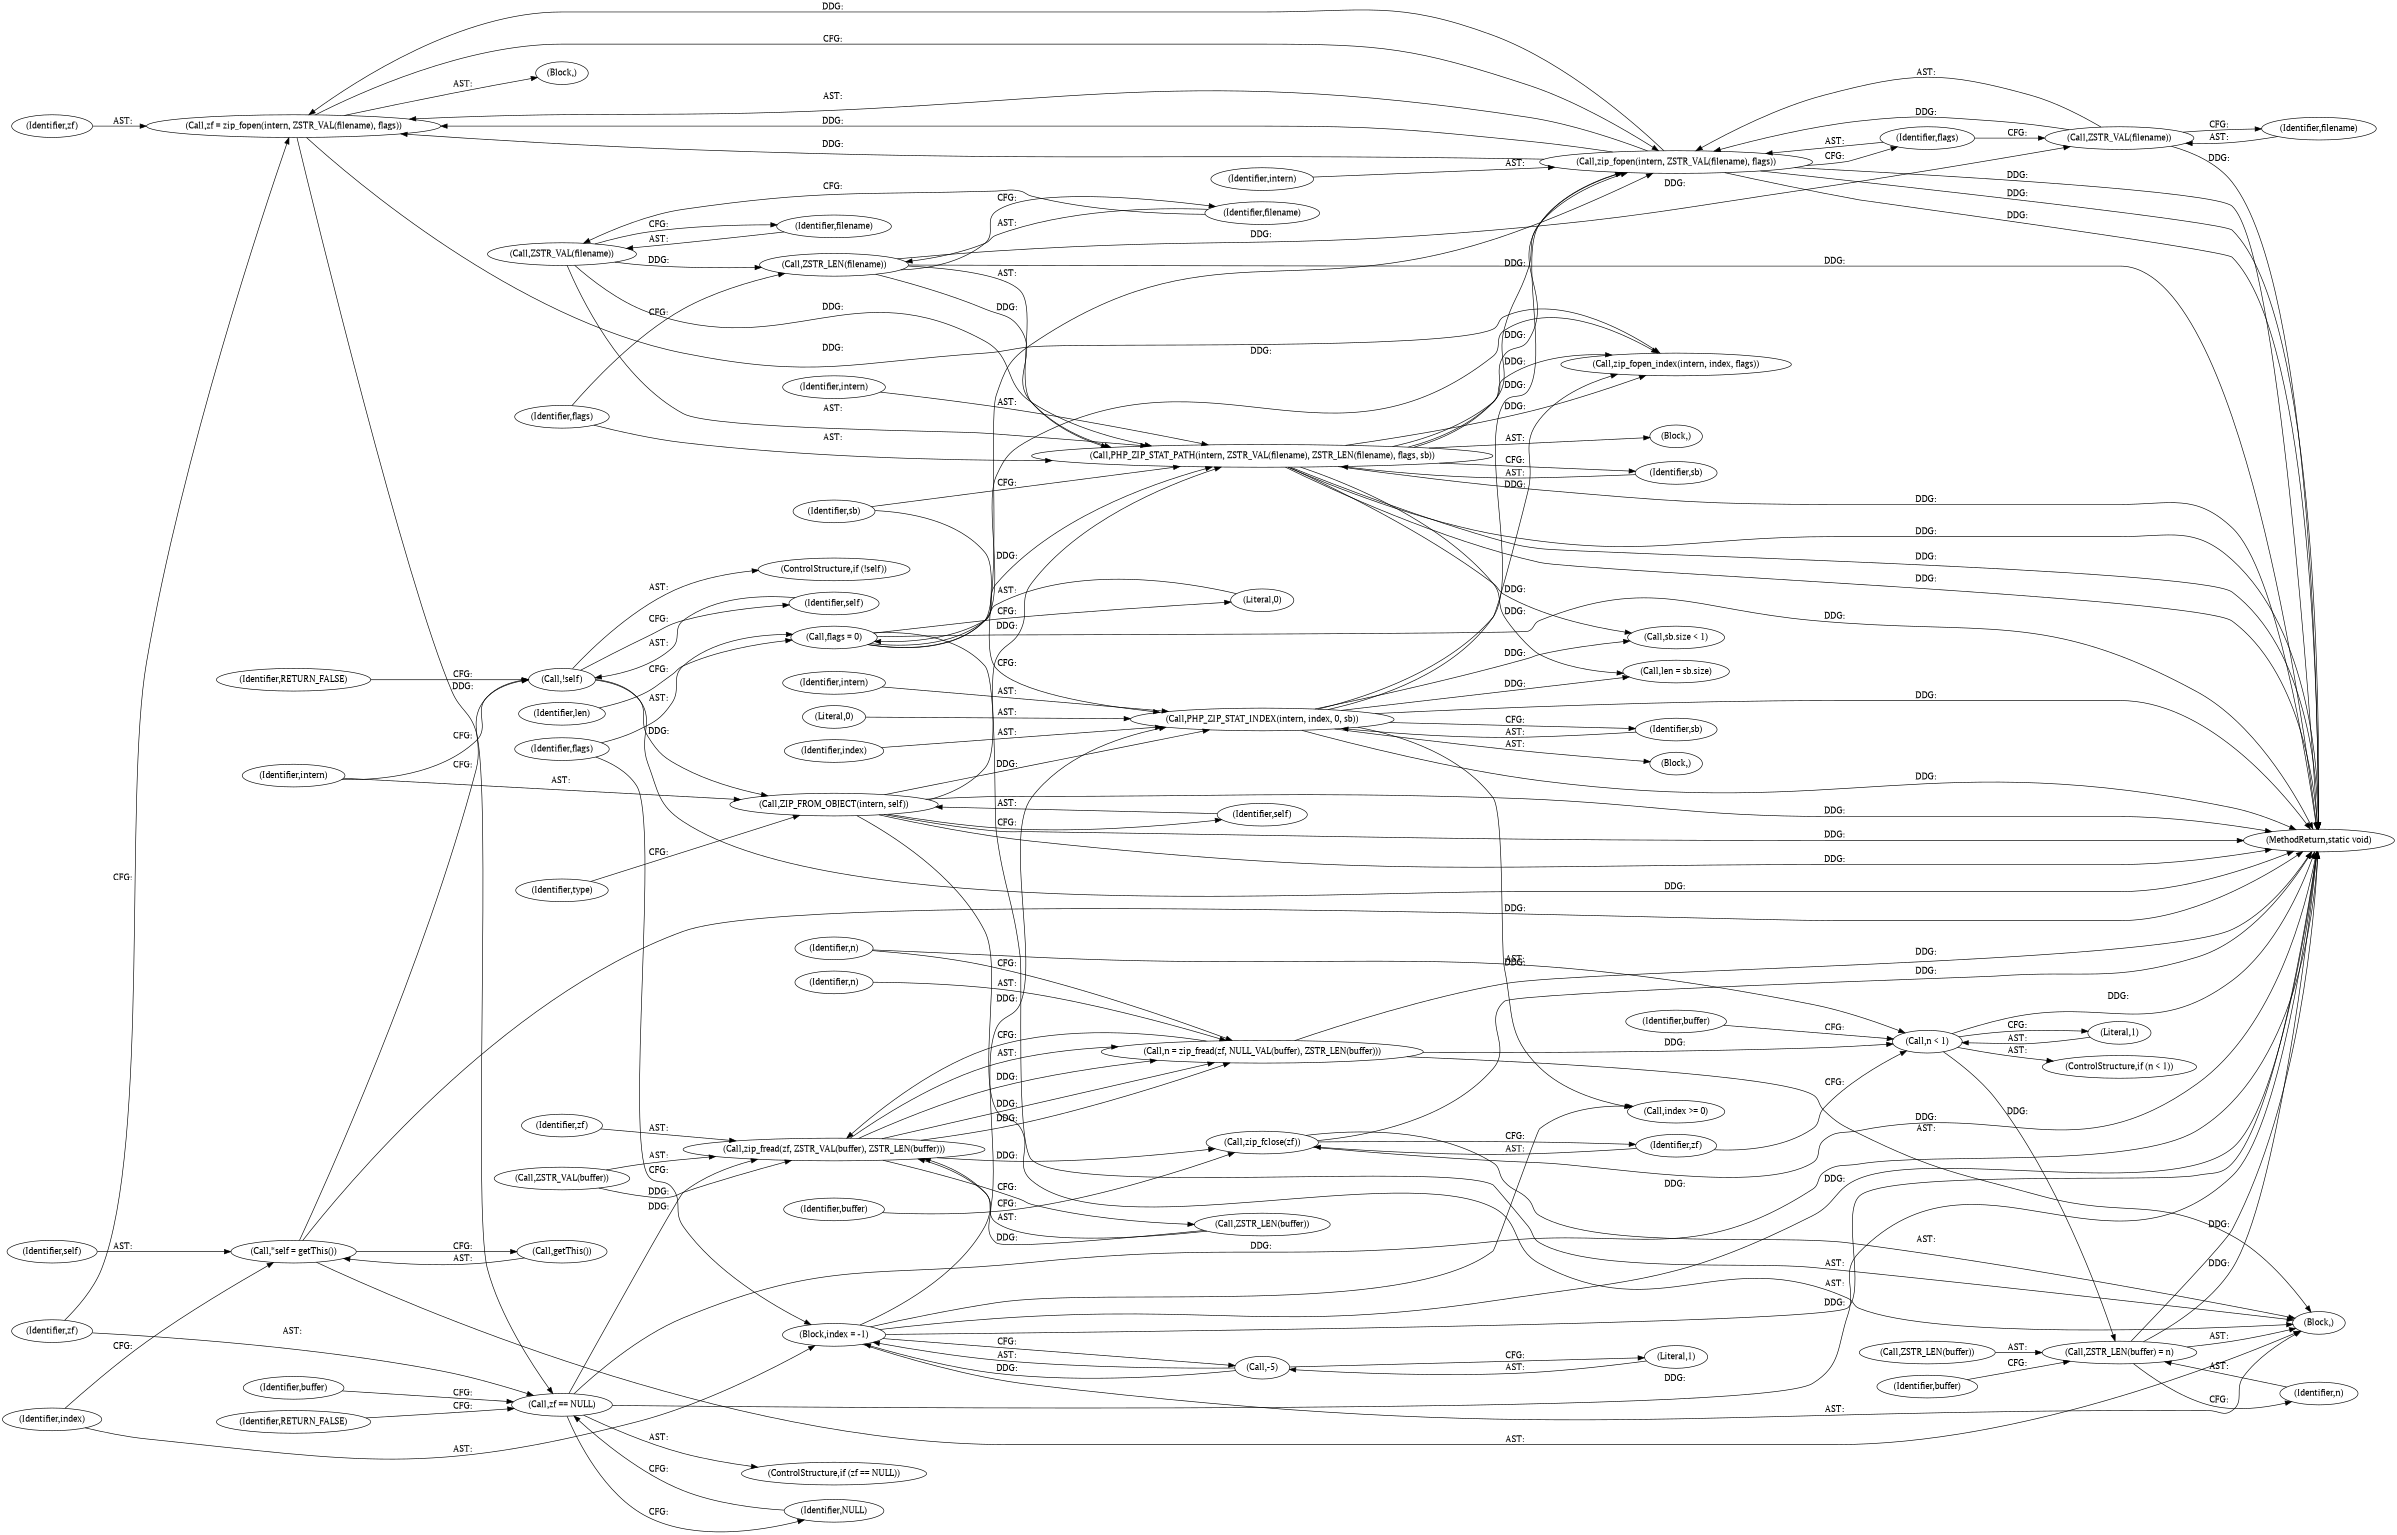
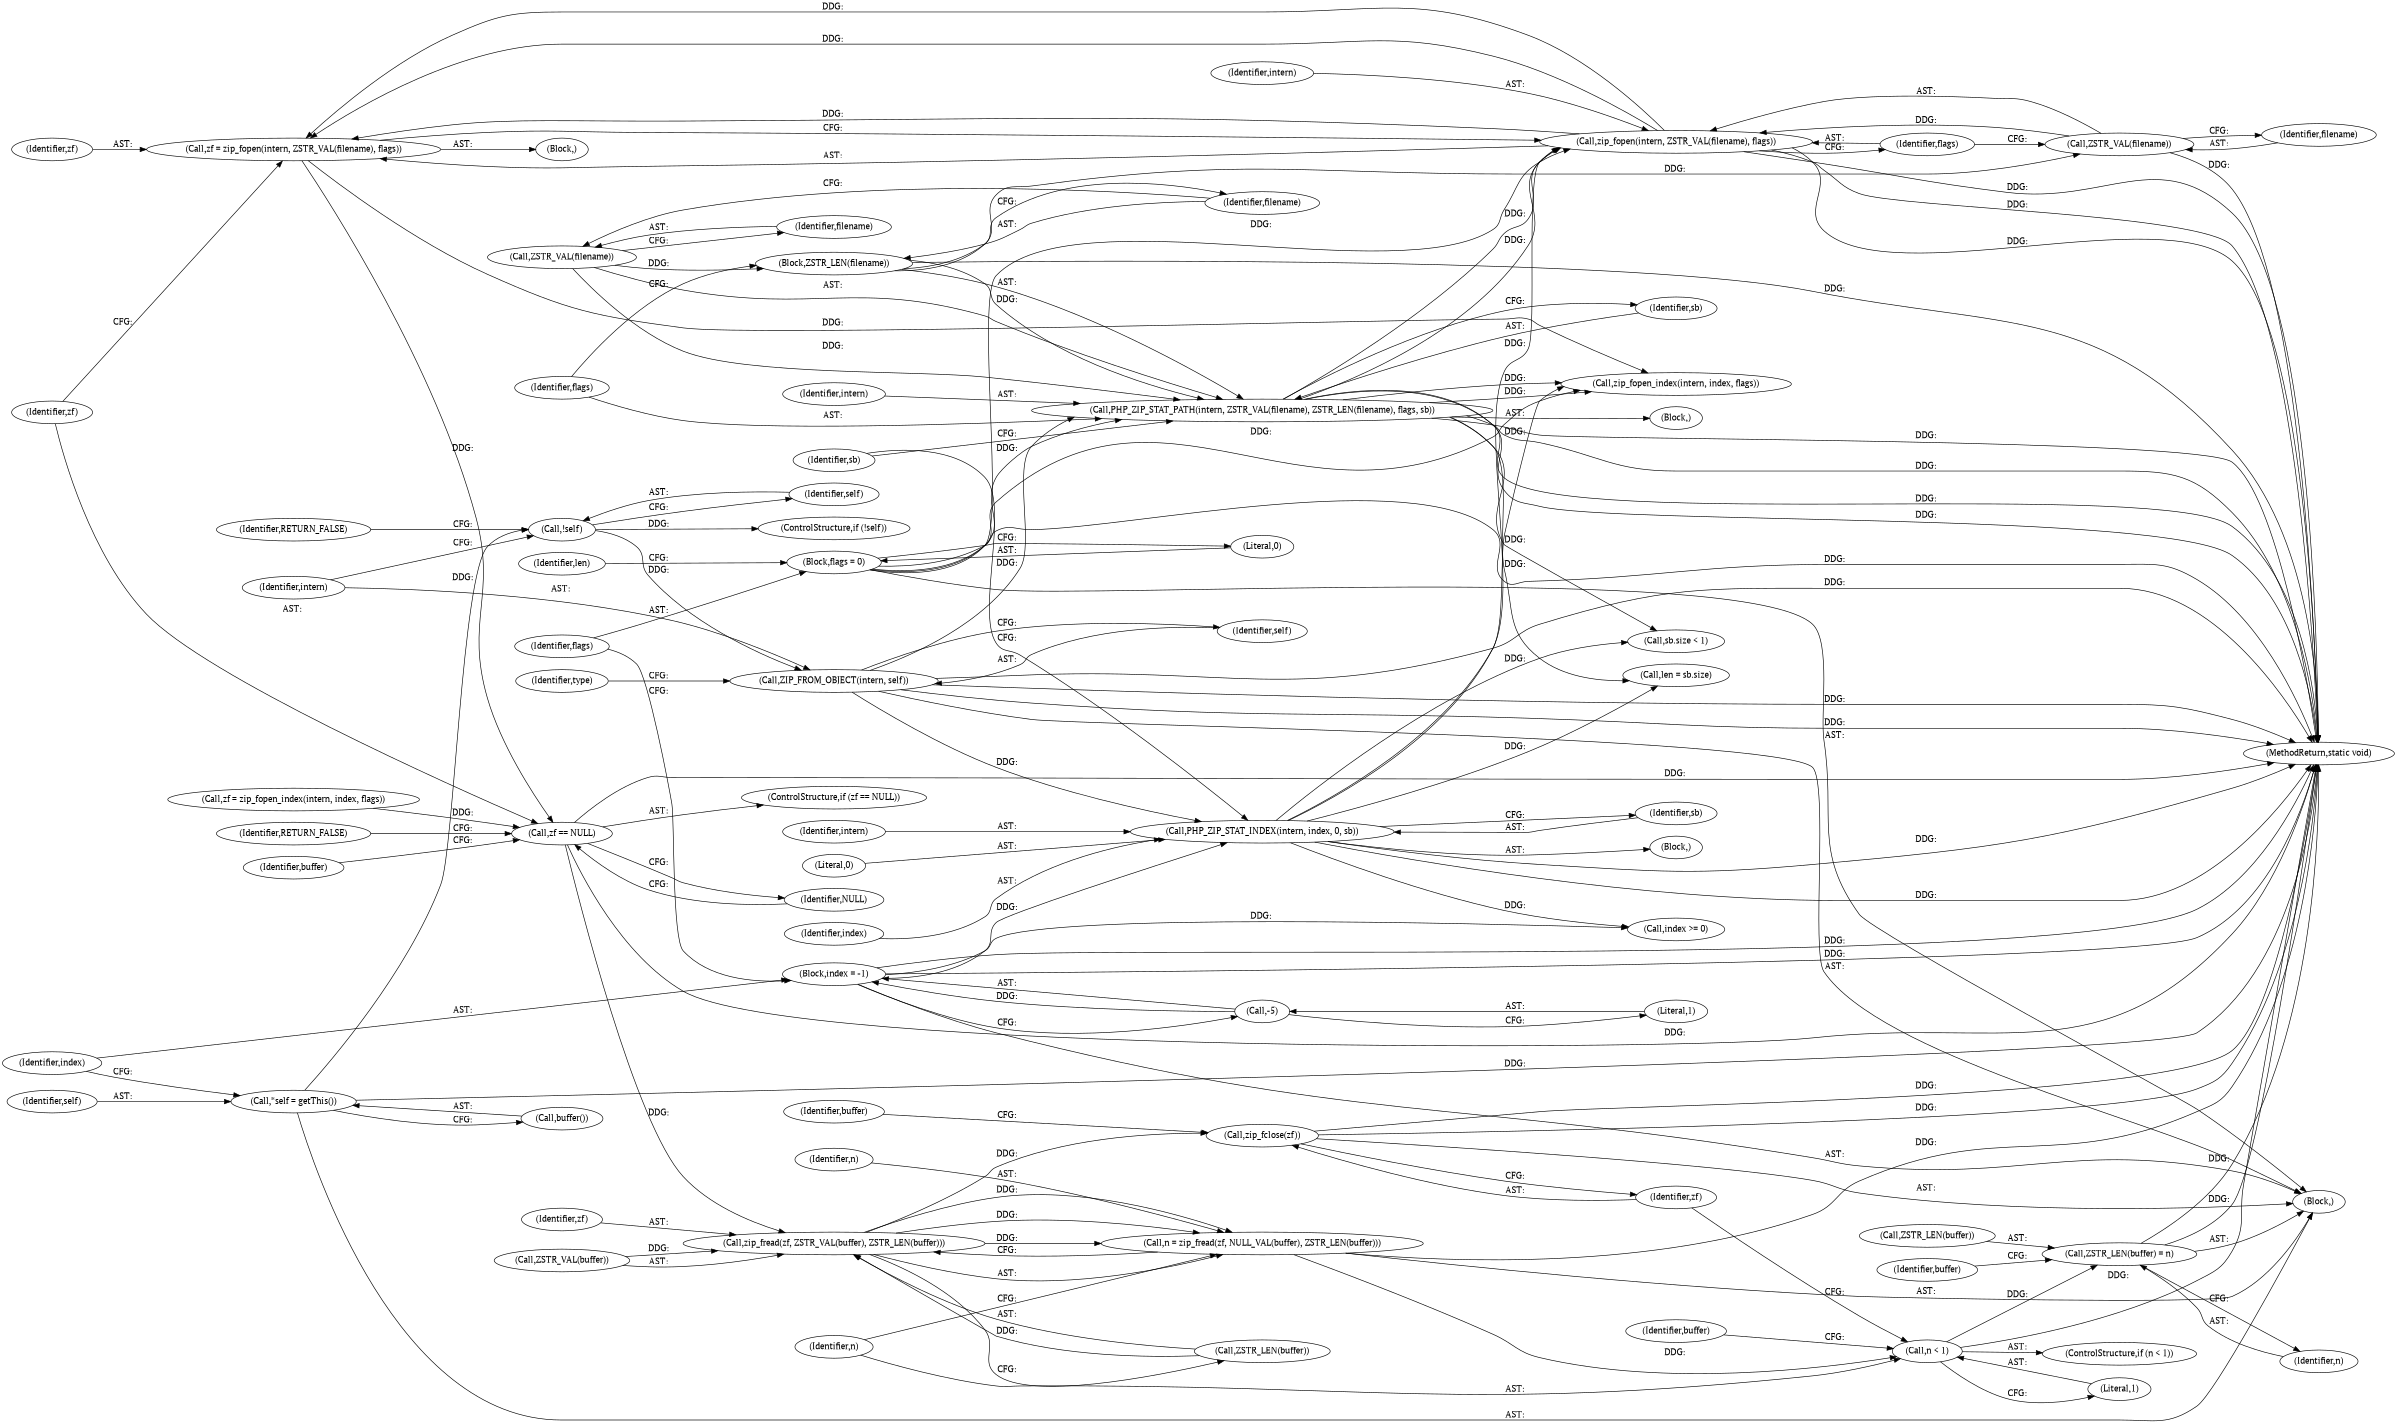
  digraph {
    fontname="PT Serif"
    rankdir=LR
    node [fontname="PT Serif"]
    edge [fontname="PT Serif"]
    n1 [label="(Call,zf = zip_fopen(intern, ZSTR_VAL(filename), flags))"]
    n2 [label="(Call,zip_fopen(intern, ZSTR_VAL(filename), flags))"]
    n3 [label="(Call,zf == NULL)"]
    n4 [label="(Block,)"]
    n5 [label="(Call,zip_fopen_index(intern, index, flags))"]
    n6 [label="(MethodReturn,static void)"]
    n7 [label="(Identifier,flags)"]
    n8 [label="(Call,zip_fread(zf, ZSTR_VAL(buffer), ZSTR_LEN(buffer)))"]
    n9 [label="(ControlStructure,if (zf == NULL))"]
    n10 [label="(Identifier,NULL)"]
    n11 [label="(Call,ZSTR_VAL(filename))"]
    n12 [label="(Call,PHP_ZIP_STAT_PATH(intern, ZSTR_VAL(filename), ZSTR_LEN(filename), flags, sb))"]
    n13 [label="(Call,sb.size < 1)"]
    n14 [label="(Call,len = sb.size)"]
    n15 [label="(Identifier,sb)"]
    n16 [label="(Block,)"]
    n17 [label="(Call,ZIP_FROM_OBJECT(intern, self))"]
    n18 [label="(Call,PHP_ZIP_STAT_INDEX(intern, index, 0, sb))"]
    n19 [label="(Block,)"]
    n20 [label="(Identifier,self)"]
    n21 [label="(Block,)"]
    n22 [label="(Identifier,sb)"]
    n23 [label="(Call,index >= 0)"]
    n24 [label="(Call,!self)"]
    n25 [label="(Identifier,self)"]
    n26 [label="(ControlStructure,if (!self))"]
    n27 [label="(Call,*self = getThis())"]
-   n28 [label="(Call,getThis())"]
+   n28 [label="(Call,buffer())"]
    n29 [label="(Call,ZSTR_VAL(filename))"]
-   n30 [label="(Call,ZSTR_LEN(filename))"]
+   n30 [label="(Block,ZSTR_LEN(filename))"]
    n31 [label="(Identifier,filename)"]
    n32 [label="(Identifier,filename)"]
    n33 [label="(Identifier,filename)"]
-   n34 [label="(Call,flags = 0)"]
+   n34 [label="(Block,flags = 0)"]
    n35 [label="(Literal,0)"]
    n36 [label="(Block,index = -1)"]
    n37 [label="(Call,-5)"]
    n38 [label="(Literal,1)"]
    n39 [label="(Call,n = zip_fread(zf, NULL_VAL(buffer), ZSTR_LEN(buffer)))"]
    n40 [label="(Call,zip_fclose(zf))"]
    n41 [label="(Call,ZSTR_LEN(buffer))"]
    n42 [label="(Call,n < 1)"]
    n43 [label="(Identifier,zf)"]
    n44 [label="(Call,ZSTR_LEN(buffer) = n)"]
    n45 [label="(Literal,1)"]
    n46 [label="(ControlStructure,if (n < 1))"]
    n47 [label="(Identifier,n)"]
    n48 [label="(Identifier,zf)"]
    n49 [label="(Identifier,type)"]
    n50 [label="(Identifier,intern)"]
    n51 [label="(Identifier,index)"]
    n52 [label="(Literal,0)"]
    n53 [label="(Identifier,RETURN_FALSE)"]
    n54 [label="(Identifier,buffer)"]
    n55 [label="(Identifier,buffer)"]
    n56 [label="(Identifier,buffer)"]
    n57 [label="(Identifier,buffer)"]
    n58 [label="(Identifier,intern)"]
    n59 [label="(Identifier,zf)"]
    n60 [label="(Identifier,flags)"]
    n61 [label="(Identifier,intern)"]
    n62 [label="(Identifier,index)"]
+   n63 [label="(Call,zf = zip_fopen_index(intern, index, flags))"]
    n64 [label="(Identifier,zf)"]
    n65 [label="(Identifier,intern)"]
    n66 [label="(Identifier,n)"]
    n67 [label="(Identifier,RETURN_FALSE)"]
    n68 [label="(Call,ZSTR_VAL(buffer))"]
    n69 [label="(Identifier,flags)"]
    n70 [label="(Identifier,n)"]
    n71 [label="(Identifier,sb)"]
    n72 [label="(Identifier,self)"]
    n73 [label="(Call,ZSTR_LEN(buffer))"]
    n74 [label="(Identifier,len)"]
    n1 -> n2 [label="CFG: "]
    n1 -> n3 [label="DDG: "]
    n1 -> n4 [label="AST: "]
    n1 -> n5 [label="DDG: "]
    n2 -> n1 [label="AST: "]
    n2 -> n1 [label="DDG: "]
    n2 -> n1 [label="DDG: "]
    n2 -> n1 [label="DDG: "]
    n2 -> n6 [label="DDG: "]
    n2 -> n6 [label="DDG: "]
    n2 -> n6 [label="DDG: "]
    n2 -> n7 [label="CFG: "]
    n3 -> n6 [label="DDG: "]
    n3 -> n6 [label="DDG: "]
    n3 -> n8 [label="DDG: "]
    n3 -> n9 [label="AST: "]
    n3 -> n10 [label="CFG: "]
    n7 -> n2 [label="AST: "]
    n7 -> n11 [label="CFG: "]
    n8 -> n39 [label="AST: "]
    n8 -> n39 [label="DDG: "]
    n8 -> n39 [label="DDG: "]
    n8 -> n39 [label="DDG: "]
    n8 -> n40 [label="DDG: "]
    n8 -> n41 [label="CFG: "]
    n10 -> n3 [label="CFG: "]
    n11 -> n2 [label="AST: "]
    n11 -> n2 [label="DDG: "]
    n11 -> n6 [label="DDG: "]
    n11 -> n33 [label="CFG: "]
    n12 -> n2 [label="DDG: "]
    n12 -> n2 [label="DDG: "]
    n12 -> n5 [label="DDG: "]
    n12 -> n5 [label="DDG: "]
    n12 -> n6 [label="DDG: "]
    n12 -> n6 [label="DDG: "]
    n12 -> n6 [label="DDG: "]
    n12 -> n6 [label="DDG: "]
    n12 -> n13 [label="DDG: "]
    n12 -> n14 [label="DDG: "]
    n12 -> n15 [label="CFG: "]
    n12 -> n16 [label="AST: "]
    n15 -> n12 [label="AST: "]
    n17 -> n6 [label="DDG: "]
    n17 -> n6 [label="DDG: "]
    n17 -> n6 [label="DDG: "]
    n17 -> n12 [label="DDG: "]
    n17 -> n18 [label="DDG: "]
    n17 -> n19 [label="AST: "]
    n17 -> n20 [label="CFG: "]
    n18 -> n2 [label="DDG: "]
    n18 -> n5 [label="DDG: "]
    n18 -> n6 [label="DDG: "]
    n18 -> n6 [label="DDG: "]
    n18 -> n13 [label="DDG: "]
    n18 -> n14 [label="DDG: "]
    n18 -> n21 [label="AST: "]
    n18 -> n22 [label="CFG: "]
    n18 -> n23 [label="DDG: "]
    n20 -> n17 [label="AST: "]
    n22 -> n18 [label="AST: "]
-   n24 -> n6 [label="DDG: "]
    n24 -> n17 [label="DDG: "]
    n24 -> n25 [label="CFG: "]
-   n24 -> n26 [label="AST: "]
+   n24 -> n26 [label="DDG: "]
    n25 -> n24 [label="AST: "]
    n27 -> n6 [label="DDG: "]
    n27 -> n19 [label="AST: "]
-   n27 -> n24 [label="CFG: "]
+   n27 -> n24 [label="DDG: "]
    n27 -> n28 [label="CFG: "]
    n28 -> n27 [label="AST: "]
    n29 -> n12 [label="AST: "]
    n29 -> n12 [label="DDG: "]
    n29 -> n30 [label="DDG: "]
    n29 -> n31 [label="CFG: "]
    n30 -> n6 [label="DDG: "]
    n30 -> n11 [label="DDG: "]
    n30 -> n12 [label="AST: "]
    n30 -> n12 [label="DDG: "]
    n30 -> n32 [label="CFG: "]
    n31 -> n29 [label="AST: "]
    n32 -> n29 [label="CFG: "]
    n32 -> n30 [label="AST: "]
    n33 -> n11 [label="AST: "]
    n34 -> n2 [label="DDG: "]
    n34 -> n5 [label="DDG: "]
    n34 -> n6 [label="DDG: "]
    n34 -> n12 [label="DDG: "]
    n34 -> n19 [label="AST: "]
    n34 -> n35 [label="CFG: "]
    n35 -> n34 [label="AST: "]
    n36 -> n6 [label="DDG: "]
    n36 -> n6 [label="DDG: "]
    n36 -> n18 [label="DDG: "]
    n36 -> n19 [label="AST: "]
    n36 -> n23 [label="DDG: "]
    n36 -> n37 [label="CFG: "]
    n37 -> n36 [label="AST: "]
    n37 -> n36 [label="DDG: "]
    n37 -> n38 [label="CFG: "]
    n38 -> n37 [label="AST: "]
    n39 -> n6 [label="DDG: "]
    n39 -> n8 [label="CFG: "]
    n39 -> n19 [label="AST: "]
    n39 -> n42 [label="DDG: "]
    n40 -> n6 [label="DDG: "]
    n40 -> n6 [label="DDG: "]
    n40 -> n19 [label="AST: "]
    n40 -> n43 [label="CFG: "]
    n41 -> n8 [label="AST: "]
    n41 -> n8 [label="DDG: "]
    n42 -> n6 [label="DDG: "]
    n42 -> n44 [label="DDG: "]
    n42 -> n45 [label="CFG: "]
    n42 -> n46 [label="AST: "]
    n43 -> n40 [label="AST: "]
    n43 -> n42 [label="CFG: "]
    n44 -> n6 [label="DDG: "]
    n44 -> n6 [label="DDG: "]
    n44 -> n19 [label="AST: "]
    n44 -> n47 [label="CFG: "]
    n45 -> n42 [label="AST: "]
    n47 -> n44 [label="AST: "]
    n48 -> n1 [label="CFG: "]
    n48 -> n3 [label="AST: "]
    n49 -> n17 [label="CFG: "]
    n50 -> n17 [label="AST: "]
    n50 -> n24 [label="CFG: "]
    n51 -> n27 [label="CFG: "]
    n51 -> n36 [label="AST: "]
    n52 -> n18 [label="AST: "]
    n53 -> n24 [label="CFG: "]
    n54 -> n42 [label="CFG: "]
    n55 -> n44 [label="CFG: "]
    n56 -> n40 [label="CFG: "]
    n57 -> n3 [label="CFG: "]
    n58 -> n12 [label="AST: "]
    n59 -> n8 [label="AST: "]
    n60 -> n12 [label="AST: "]
    n60 -> n30 [label="CFG: "]
    n61 -> n2 [label="AST: "]
    n62 -> n18 [label="AST: "]
+   n63 -> n3 [label="DDG: "]
    n64 -> n1 [label="AST: "]
    n65 -> n18 [label="AST: "]
    n66 -> n39 [label="AST: "]
    n67 -> n3 [label="CFG: "]
    n68 -> n8 [label="AST: "]
    n68 -> n8 [label="DDG: "]
    n69 -> n34 [label="AST: "]
    n69 -> n36 [label="CFG: "]
    n70 -> n39 [label="CFG: "]
    n70 -> n42 [label="AST: "]
    n71 -> n12 [label="CFG: "]
    n71 -> n18 [label="CFG: "]
    n72 -> n27 [label="AST: "]
    n73 -> n44 [label="AST: "]
    n74 -> n34 [label="CFG: "]
  }
